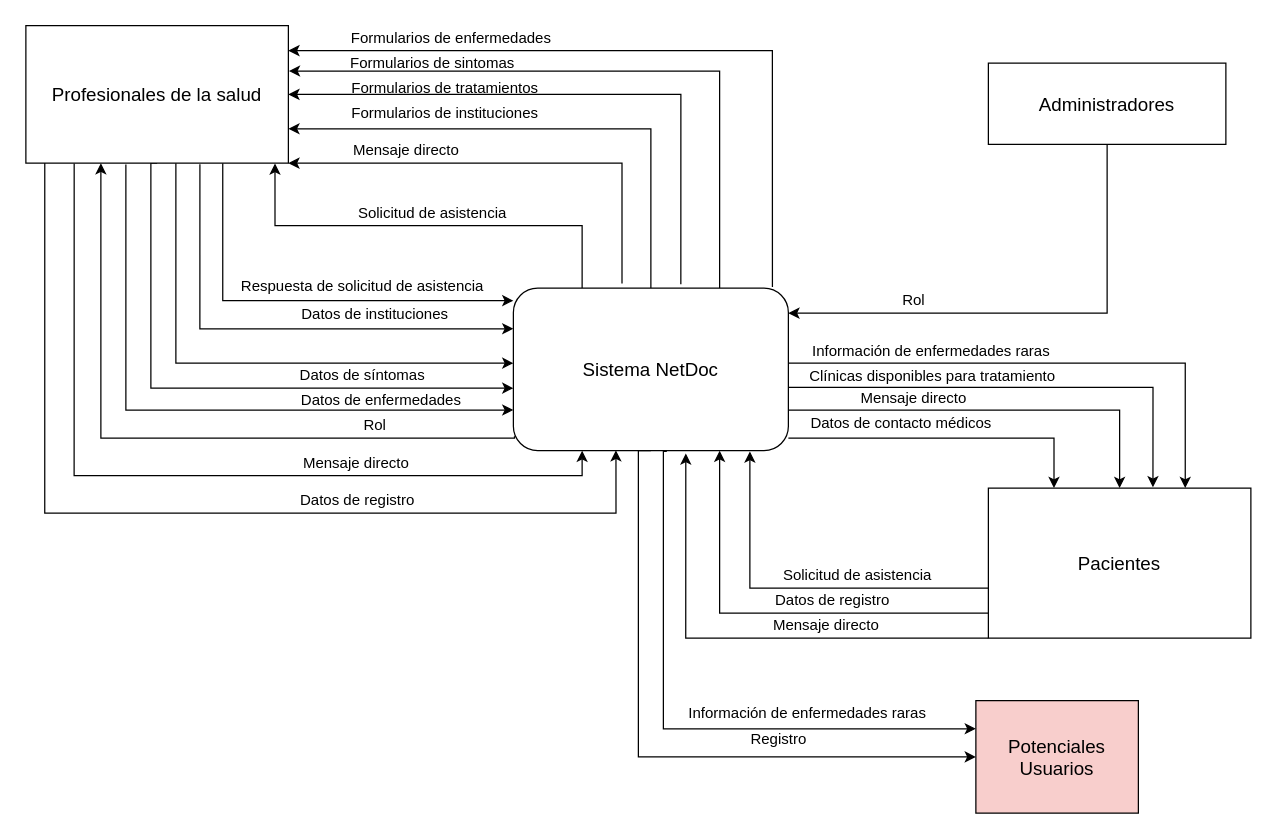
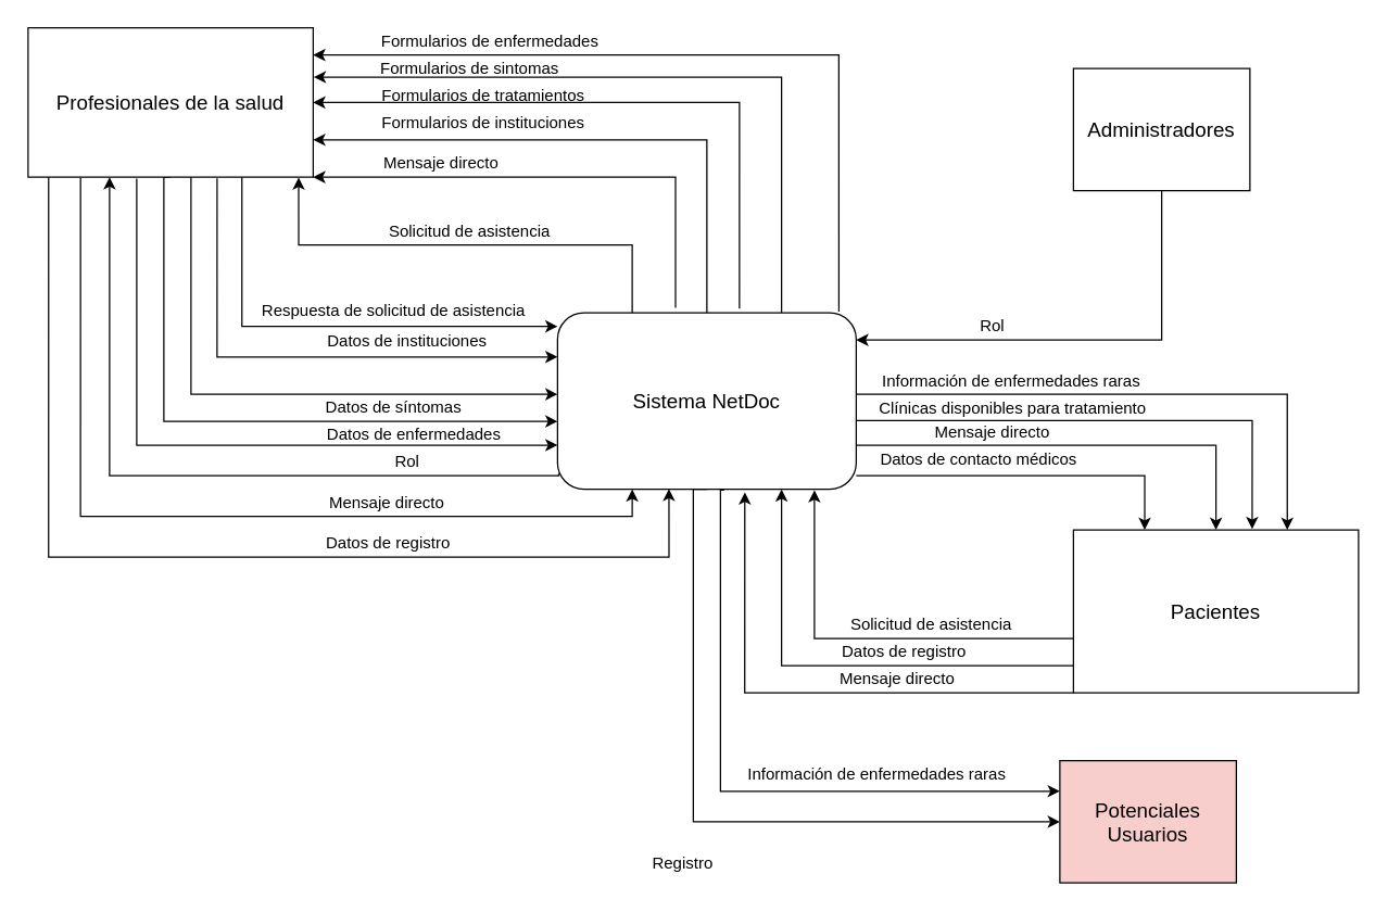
  <mxCell id="0" />
  <mxCell id="1" parent="0" />
  <mxCell id="2" style="edgeStyle=orthogonalEdgeStyle;rounded=0;orthogonalLoop=1;jettySize=auto;html=1;exitX=0.004;exitY=0.912;exitDx=0;exitDy=0;exitPerimeter=0;" edge="1" parent="1" source="11" target="19"><mxGeometry relative="1" as="geometry"><mxPoint x="428" y="330" as="sourcePoint" /><Array as="points"><mxPoint x="411" y="350" /><mxPoint x="80" y="350" /></Array></mxGeometry></mxCell>
  <mxCell id="3" style="edgeStyle=orthogonalEdgeStyle;rounded=0;orthogonalLoop=1;jettySize=auto;html=1;exitX=0.5;exitY=1;exitDx=0;exitDy=0;entryX=0;entryY=0.5;entryDx=0;entryDy=0;" edge="1" parent="1" source="11" target="23"><mxGeometry relative="1" as="geometry"><Array as="points"><mxPoint x="510" y="360" /><mxPoint x="510" y="605" /></Array></mxGeometry></mxCell>
  <mxCell id="4" style="edgeStyle=orthogonalEdgeStyle;rounded=0;orthogonalLoop=1;jettySize=auto;html=1;exitX=0.942;exitY=-0.007;exitDx=0;exitDy=0;exitPerimeter=0;" edge="1" parent="1" source="11"><mxGeometry relative="1" as="geometry"><mxPoint x="230" y="40" as="targetPoint" /><Array as="points"><mxPoint x="617" y="40" /><mxPoint x="230" y="40" /></Array></mxGeometry></mxCell>
  <mxCell id="5" style="edgeStyle=orthogonalEdgeStyle;rounded=0;orthogonalLoop=1;jettySize=auto;html=1;exitX=0.75;exitY=0;exitDx=0;exitDy=0;entryX=1.002;entryY=0.33;entryDx=0;entryDy=0;entryPerimeter=0;" edge="1" parent="1" source="11" target="19"><mxGeometry relative="1" as="geometry"><Array as="points"><mxPoint x="575" y="56" /></Array></mxGeometry></mxCell>
  <mxCell id="6" style="edgeStyle=orthogonalEdgeStyle;rounded=0;orthogonalLoop=1;jettySize=auto;html=1;exitX=0.5;exitY=0;exitDx=0;exitDy=0;entryX=1;entryY=0.75;entryDx=0;entryDy=0;startArrow=none;startFill=0;endArrow=classic;endFill=1;" edge="1" parent="1" source="11" target="19"><mxGeometry relative="1" as="geometry" /></mxCell>
  <mxCell id="7" style="edgeStyle=orthogonalEdgeStyle;rounded=0;orthogonalLoop=1;jettySize=auto;html=1;exitX=0.25;exitY=1;exitDx=0;exitDy=0;entryX=0.184;entryY=1.002;entryDx=0;entryDy=0;entryPerimeter=0;startArrow=classic;startFill=1;endArrow=none;endFill=0;" edge="1" parent="1" source="11" target="19"><mxGeometry relative="1" as="geometry" /></mxCell>
  <mxCell id="8" style="edgeStyle=orthogonalEdgeStyle;rounded=0;orthogonalLoop=1;jettySize=auto;html=1;entryX=0.75;entryY=1;entryDx=0;entryDy=0;startArrow=classic;startFill=1;endArrow=none;endFill=0;" edge="1" parent="1" source="11" target="19"><mxGeometry relative="1" as="geometry"><Array as="points"><mxPoint x="178" y="240" /></Array></mxGeometry></mxCell>
  <mxCell id="9" style="edgeStyle=orthogonalEdgeStyle;rounded=0;orthogonalLoop=1;jettySize=auto;html=1;exitX=0.25;exitY=0;exitDx=0;exitDy=0;entryX=0.949;entryY=1.002;entryDx=0;entryDy=0;entryPerimeter=0;startArrow=none;startFill=0;endArrow=classic;endFill=1;" edge="1" parent="1" source="11" target="19"><mxGeometry relative="1" as="geometry" /></mxCell>
  <mxCell id="10" style="edgeStyle=orthogonalEdgeStyle;rounded=0;orthogonalLoop=1;jettySize=auto;html=1;exitX=1.002;exitY=0.611;exitDx=0;exitDy=0;entryX=0.627;entryY=-0.005;entryDx=0;entryDy=0;entryPerimeter=0;startArrow=none;startFill=0;endArrow=classic;endFill=1;exitPerimeter=0;" edge="1" parent="1" source="11" target="32"><mxGeometry relative="1" as="geometry"><Array as="points"><mxPoint x="922" y="309" /></Array></mxGeometry></mxCell>
  <mxCell id="11" value="&lt;font style=&quot;font-size: 15px&quot;&gt;Sistema NetDoc&lt;/font&gt;" style="whiteSpace=wrap;html=1;fillColor=#ffffff;rounded=1;" vertex="1" parent="1"><mxGeometry x="410" y="230" width="220" height="130" as="geometry" /></mxCell>
  <mxCell id="12" style="edgeStyle=orthogonalEdgeStyle;rounded=0;orthogonalLoop=1;jettySize=auto;html=1;entryX=0;entryY=0.75;entryDx=0;entryDy=0;" edge="1" parent="1" target="11"><mxGeometry relative="1" as="geometry"><mxPoint x="100" y="131" as="sourcePoint" /><mxPoint x="410" y="310" as="targetPoint" /><Array as="points"><mxPoint x="100" y="131" /><mxPoint x="100" y="328" /></Array></mxGeometry></mxCell>
  <mxCell id="13" style="edgeStyle=orthogonalEdgeStyle;rounded=0;orthogonalLoop=1;jettySize=auto;html=1;exitX=0.5;exitY=1;exitDx=0;exitDy=0;" edge="1" parent="1" source="19"><mxGeometry relative="1" as="geometry"><mxPoint x="410" y="310" as="targetPoint" /><Array as="points"><mxPoint x="120" y="130" /><mxPoint x="120" y="310" /></Array></mxGeometry></mxCell>
  <mxCell id="14" style="edgeStyle=orthogonalEdgeStyle;rounded=0;orthogonalLoop=1;jettySize=auto;html=1;exitX=1;exitY=0.5;exitDx=0;exitDy=0;entryX=0.609;entryY=-0.024;entryDx=0;entryDy=0;entryPerimeter=0;endArrow=none;endFill=0;startArrow=classic;startFill=1;" edge="1" parent="1" source="19" target="11"><mxGeometry relative="1" as="geometry" /></mxCell>
  <mxCell id="15" style="edgeStyle=orthogonalEdgeStyle;rounded=0;orthogonalLoop=1;jettySize=auto;html=1;startArrow=none;startFill=0;endArrow=classic;endFill=1;" edge="1" parent="1" source="19"><mxGeometry relative="1" as="geometry"><mxPoint x="410" y="290" as="targetPoint" /><Array as="points"><mxPoint x="140" y="290" /></Array></mxGeometry></mxCell>
  <mxCell id="16" style="edgeStyle=orthogonalEdgeStyle;rounded=0;orthogonalLoop=1;jettySize=auto;html=1;exitX=0.663;exitY=1.009;exitDx=0;exitDy=0;entryX=0;entryY=0.25;entryDx=0;entryDy=0;startArrow=none;startFill=0;endArrow=classic;endFill=1;exitPerimeter=0;" edge="1" parent="1" source="19" target="11"><mxGeometry relative="1" as="geometry"><Array as="points"><mxPoint x="160" y="263" /></Array></mxGeometry></mxCell>
  <mxCell id="17" style="edgeStyle=orthogonalEdgeStyle;rounded=0;orthogonalLoop=1;jettySize=auto;html=1;exitX=1;exitY=1;exitDx=0;exitDy=0;entryX=0.395;entryY=-0.029;entryDx=0;entryDy=0;entryPerimeter=0;startArrow=classic;startFill=1;endArrow=none;endFill=0;" edge="1" parent="1" source="19" target="11"><mxGeometry relative="1" as="geometry"><Array as="points"><mxPoint x="497" y="130" /></Array></mxGeometry></mxCell>
  <mxCell id="18" style="edgeStyle=orthogonalEdgeStyle;rounded=0;orthogonalLoop=1;jettySize=auto;html=1;exitX=0.072;exitY=0.995;exitDx=0;exitDy=0;entryX=0.373;entryY=0.998;entryDx=0;entryDy=0;entryPerimeter=0;startArrow=none;startFill=0;endArrow=classic;endFill=1;exitPerimeter=0;" edge="1" parent="1" source="19" target="11"><mxGeometry relative="1" as="geometry"><Array as="points"><mxPoint x="35" y="410" /><mxPoint x="492" y="410" /></Array></mxGeometry></mxCell>
  <mxCell id="19" value="&lt;font style=&quot;font-size: 15px&quot;&gt;Profesionales de la salud&lt;/font&gt;" style="whiteSpace=wrap;html=1;fillColor=#ffffff;rounded=0;" vertex="1" parent="1"><mxGeometry x="20" y="20" width="210" height="110" as="geometry" /></mxCell>
  <mxCell id="20" style="edgeStyle=orthogonalEdgeStyle;rounded=0;orthogonalLoop=1;jettySize=auto;html=1;exitX=0.5;exitY=1;exitDx=0;exitDy=0;" edge="1" parent="1" source="21"><mxGeometry relative="1" as="geometry"><mxPoint x="630" y="250" as="targetPoint" /><Array as="points"><mxPoint x="855" y="250" /><mxPoint x="630" y="250" /></Array></mxGeometry></mxCell>
- <mxCell id="21" value="&lt;font style=&quot;font-size: 15px&quot;&gt;Administradores&lt;/font&gt;" style="whiteSpace=wrap;html=1;fillColor=#ffffff;rounded=0;" vertex="1" parent="1"><mxGeometry x="790" y="50" width="190" height="65" as="geometry" /></mxCell>
+ <mxCell id="21" value="&lt;font style=&quot;font-size: 15px&quot;&gt;Administradores&lt;/font&gt;" style="whiteSpace=wrap;html=1;fillColor=#ffffff;rounded=0;" vertex="1" parent="1"><mxGeometry x="790" y="50" width="130" height="90" as="geometry" /></mxCell>
  <mxCell id="22" style="edgeStyle=orthogonalEdgeStyle;rounded=0;orthogonalLoop=1;jettySize=auto;html=1;exitX=0;exitY=0.25;exitDx=0;exitDy=0;entryX=0.558;entryY=1.005;entryDx=0;entryDy=0;entryPerimeter=0;startArrow=classic;startFill=1;endArrow=none;endFill=0;" edge="1" parent="1" source="23" target="11"><mxGeometry relative="1" as="geometry"><Array as="points"><mxPoint x="530" y="583" /><mxPoint x="530" y="361" /></Array></mxGeometry></mxCell>
  <mxCell id="23" value="&lt;font style=&quot;font-size: 15px&quot;&gt;Potenciales Usuarios&lt;/font&gt;" style="whiteSpace=wrap;html=1;fillColor=#f8cecc;rounded=0;" vertex="1" parent="1"><mxGeometry x="780" y="560" width="130" height="90" as="geometry" /></mxCell>
  <mxCell id="24" value="Rol" style="text;html=1;align=center;verticalAlign=middle;resizable=0;points=[];autosize=1;" vertex="1" parent="1"><mxGeometry x="715" y="230" width="30" height="20" as="geometry" /></mxCell>
  <mxCell id="25" value="Rol" style="text;html=1;align=center;verticalAlign=middle;resizable=0;points=[];autosize=1;" vertex="1" parent="1"><mxGeometry x="284" y="330" width="30" height="20" as="geometry" /></mxCell>
  <mxCell id="26" style="edgeStyle=orthogonalEdgeStyle;rounded=0;orthogonalLoop=1;jettySize=auto;html=1;entryX=0.75;entryY=1;entryDx=0;entryDy=0;" edge="1" parent="1" source="32" target="11"><mxGeometry relative="1" as="geometry"><Array as="points"><mxPoint x="575" y="490" /></Array></mxGeometry></mxCell>
  <mxCell id="27" style="edgeStyle=orthogonalEdgeStyle;rounded=0;orthogonalLoop=1;jettySize=auto;html=1;entryX=0.627;entryY=1.017;entryDx=0;entryDy=0;entryPerimeter=0;startArrow=none;startFill=0;endArrow=classic;endFill=1;exitX=0;exitY=1;exitDx=0;exitDy=0;" edge="1" parent="1" source="32" target="11"><mxGeometry relative="1" as="geometry"><mxPoint x="780" y="510" as="sourcePoint" /><Array as="points"><mxPoint x="548" y="510" /></Array></mxGeometry></mxCell>
  <mxCell id="28" style="edgeStyle=orthogonalEdgeStyle;rounded=0;orthogonalLoop=1;jettySize=auto;html=1;exitX=0.5;exitY=0;exitDx=0;exitDy=0;entryX=1;entryY=0.75;entryDx=0;entryDy=0;startArrow=classic;startFill=1;endArrow=none;endFill=0;" edge="1" parent="1" source="32" target="11"><mxGeometry relative="1" as="geometry" /></mxCell>
  <mxCell id="29" style="edgeStyle=orthogonalEdgeStyle;rounded=0;orthogonalLoop=1;jettySize=auto;html=1;entryX=0.86;entryY=1.005;entryDx=0;entryDy=0;entryPerimeter=0;startArrow=none;startFill=0;endArrow=classic;endFill=1;" edge="1" parent="1" target="11"><mxGeometry relative="1" as="geometry"><mxPoint x="790" y="470" as="sourcePoint" /><Array as="points"><mxPoint x="786" y="470" /><mxPoint x="599" y="470" /></Array></mxGeometry></mxCell>
  <mxCell id="30" style="edgeStyle=orthogonalEdgeStyle;rounded=0;orthogonalLoop=1;jettySize=auto;html=1;exitX=0.75;exitY=0;exitDx=0;exitDy=0;startArrow=classic;startFill=1;endArrow=none;endFill=0;" edge="1" parent="1" source="32"><mxGeometry relative="1" as="geometry"><mxPoint x="630" y="290" as="targetPoint" /><Array as="points"><mxPoint x="948" y="290" /><mxPoint x="630" y="290" /></Array></mxGeometry></mxCell>
  <mxCell id="31" style="edgeStyle=orthogonalEdgeStyle;rounded=0;orthogonalLoop=1;jettySize=auto;html=1;exitX=0.25;exitY=0;exitDx=0;exitDy=0;startArrow=classic;startFill=1;endArrow=none;endFill=0;" edge="1" parent="1" source="32"><mxGeometry relative="1" as="geometry"><mxPoint x="630" y="350" as="targetPoint" /><Array as="points"><mxPoint x="843" y="350" /><mxPoint x="630" y="350" /></Array></mxGeometry></mxCell>
  <mxCell id="32" value="&lt;span style=&quot;font-size: 15px&quot;&gt;Pacientes&lt;/span&gt;" style="whiteSpace=wrap;html=1;fillColor=#ffffff;rounded=0;" vertex="1" parent="1"><mxGeometry x="790" y="390" width="210" height="120" as="geometry" /></mxCell>
- <mxCell id="33" value="Registro" style="text;html=1;align=center;verticalAlign=middle;resizable=0;points=[];autosize=1;" vertex="1" parent="1"><mxGeometry x="592" y="581" width="60" height="20" as="geometry" /></mxCell>
+ <mxCell id="33" value="Registro" style="text;html=1;align=center;verticalAlign=middle;resizable=0;points=[];autosize=1;" vertex="1" parent="1"><mxGeometry x="472" y="626" width="60" height="20" as="geometry" /></mxCell>
  <mxCell id="34" value="Datos de registro" style="text;html=1;align=center;verticalAlign=middle;resizable=0;points=[];autosize=1;" vertex="1" parent="1"><mxGeometry x="610" y="470" width="110" height="20" as="geometry" /></mxCell>
  <mxCell id="35" value="Datos de enfermedades" style="text;html=1;align=center;verticalAlign=middle;resizable=0;points=[];autosize=1;" vertex="1" parent="1"><mxGeometry x="234" y="310" width="140" height="20" as="geometry" /></mxCell>
  <mxCell id="36" value="Formularios de enfermedades" style="text;html=1;align=center;verticalAlign=middle;resizable=0;points=[];autosize=1;" vertex="1" parent="1"><mxGeometry x="270" y="20" width="180" height="20" as="geometry" /></mxCell>
  <mxCell id="37" value="Formularios de sintomas" style="text;html=1;align=center;verticalAlign=middle;resizable=0;points=[];autosize=1;" vertex="1" parent="1"><mxGeometry x="270" y="40" width="150" height="20" as="geometry" /></mxCell>
  <mxCell id="38" value="Datos de síntomas" style="text;html=1;align=center;verticalAlign=middle;resizable=0;points=[];autosize=1;" vertex="1" parent="1"><mxGeometry x="229" y="290" width="120" height="20" as="geometry" /></mxCell>
  <mxCell id="39" value="Formularios de tratamientos" style="text;html=1;align=center;verticalAlign=middle;resizable=0;points=[];autosize=1;" vertex="1" parent="1"><mxGeometry x="270" y="60" width="170" height="20" as="geometry" /></mxCell>
  <mxCell id="40" value="Formularios de instituciones" style="text;html=1;align=center;verticalAlign=middle;resizable=0;points=[];autosize=1;" vertex="1" parent="1"><mxGeometry x="270" y="80" width="170" height="20" as="geometry" /></mxCell>
  <mxCell id="41" value="Datos de instituciones" style="text;html=1;align=center;verticalAlign=middle;resizable=0;points=[];autosize=1;" vertex="1" parent="1"><mxGeometry x="234" y="241" width="130" height="20" as="geometry" /></mxCell>
  <mxCell id="42" value="Mensaje directo" style="text;html=1;align=center;verticalAlign=middle;resizable=0;points=[];autosize=1;" vertex="1" parent="1"><mxGeometry x="234" y="360" width="100" height="20" as="geometry" /></mxCell>
  <mxCell id="43" value="Mensaje directo" style="text;html=1;align=center;verticalAlign=middle;resizable=0;points=[];autosize=1;" vertex="1" parent="1"><mxGeometry x="274" y="110" width="100" height="20" as="geometry" /></mxCell>
  <mxCell id="44" value="Mensaje directo" style="text;html=1;align=center;verticalAlign=middle;resizable=0;points=[];autosize=1;" vertex="1" parent="1"><mxGeometry x="610" y="490" width="100" height="20" as="geometry" /></mxCell>
  <mxCell id="45" value="Mensaje directo" style="text;html=1;align=center;verticalAlign=middle;resizable=0;points=[];autosize=1;" vertex="1" parent="1"><mxGeometry x="680" y="308" width="100" height="20" as="geometry" /></mxCell>
  <mxCell id="46" value="Solicitud de asistencia" style="text;html=1;align=center;verticalAlign=middle;resizable=0;points=[];autosize=1;" vertex="1" parent="1"><mxGeometry x="620" y="450" width="130" height="20" as="geometry" /></mxCell>
  <mxCell id="47" value="Respuesta de solicitud de asistencia" style="text;html=1;align=center;verticalAlign=middle;resizable=0;points=[];autosize=1;" vertex="1" parent="1"><mxGeometry x="184" y="219" width="210" height="20" as="geometry" /></mxCell>
  <mxCell id="48" value="Solicitud de asistencia" style="text;html=1;align=center;verticalAlign=middle;resizable=0;points=[];autosize=1;" vertex="1" parent="1"><mxGeometry x="280" y="160" width="130" height="20" as="geometry" /></mxCell>
  <mxCell id="49" value="Datos de registro" style="text;html=1;align=center;verticalAlign=middle;resizable=0;points=[];autosize=1;" vertex="1" parent="1"><mxGeometry x="230" y="390" width="110" height="20" as="geometry" /></mxCell>
  <mxCell id="50" value="Información de enfermedades raras" style="text;html=1;align=center;verticalAlign=middle;resizable=0;points=[];autosize=1;" vertex="1" parent="1"><mxGeometry x="639" y="271" width="210" height="20" as="geometry" /></mxCell>
  <mxCell id="51" value="Clínicas disponibles para tratamiento" style="text;html=1;align=center;verticalAlign=middle;resizable=0;points=[];autosize=1;" vertex="1" parent="1"><mxGeometry x="640" y="291" width="210" height="20" as="geometry" /></mxCell>
  <mxCell id="52" value="Datos de contacto médicos" style="text;html=1;align=center;verticalAlign=middle;resizable=0;points=[];autosize=1;" vertex="1" parent="1"><mxGeometry x="640" y="328" width="160" height="20" as="geometry" /></mxCell>
  <mxCell id="53" value="Información de enfermedades raras" style="text;html=1;align=center;verticalAlign=middle;resizable=0;points=[];autosize=1;" vertex="1" parent="1"><mxGeometry x="540" y="560" width="210" height="20" as="geometry" /></mxCell>
